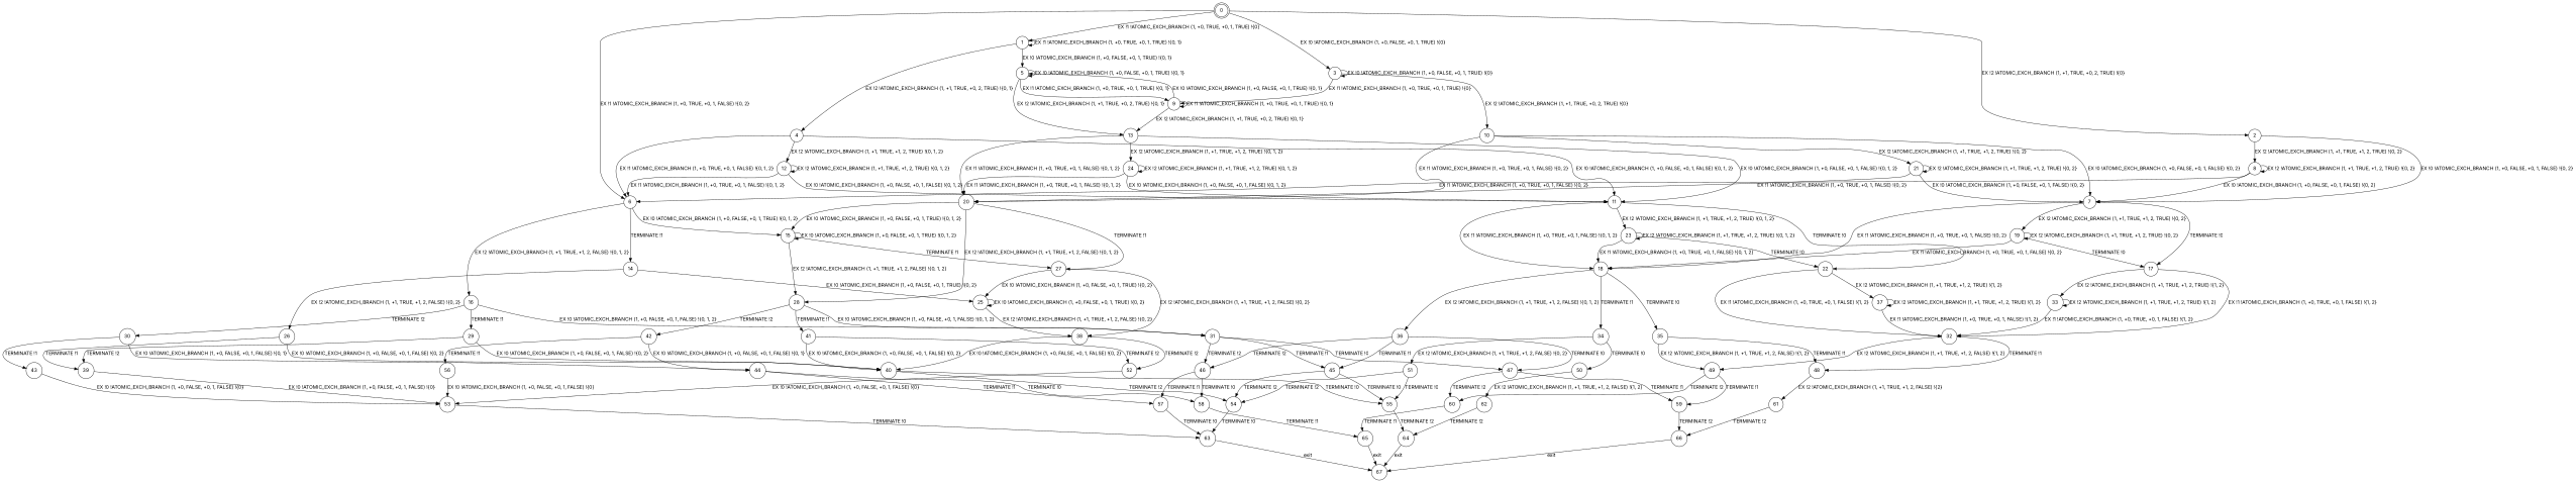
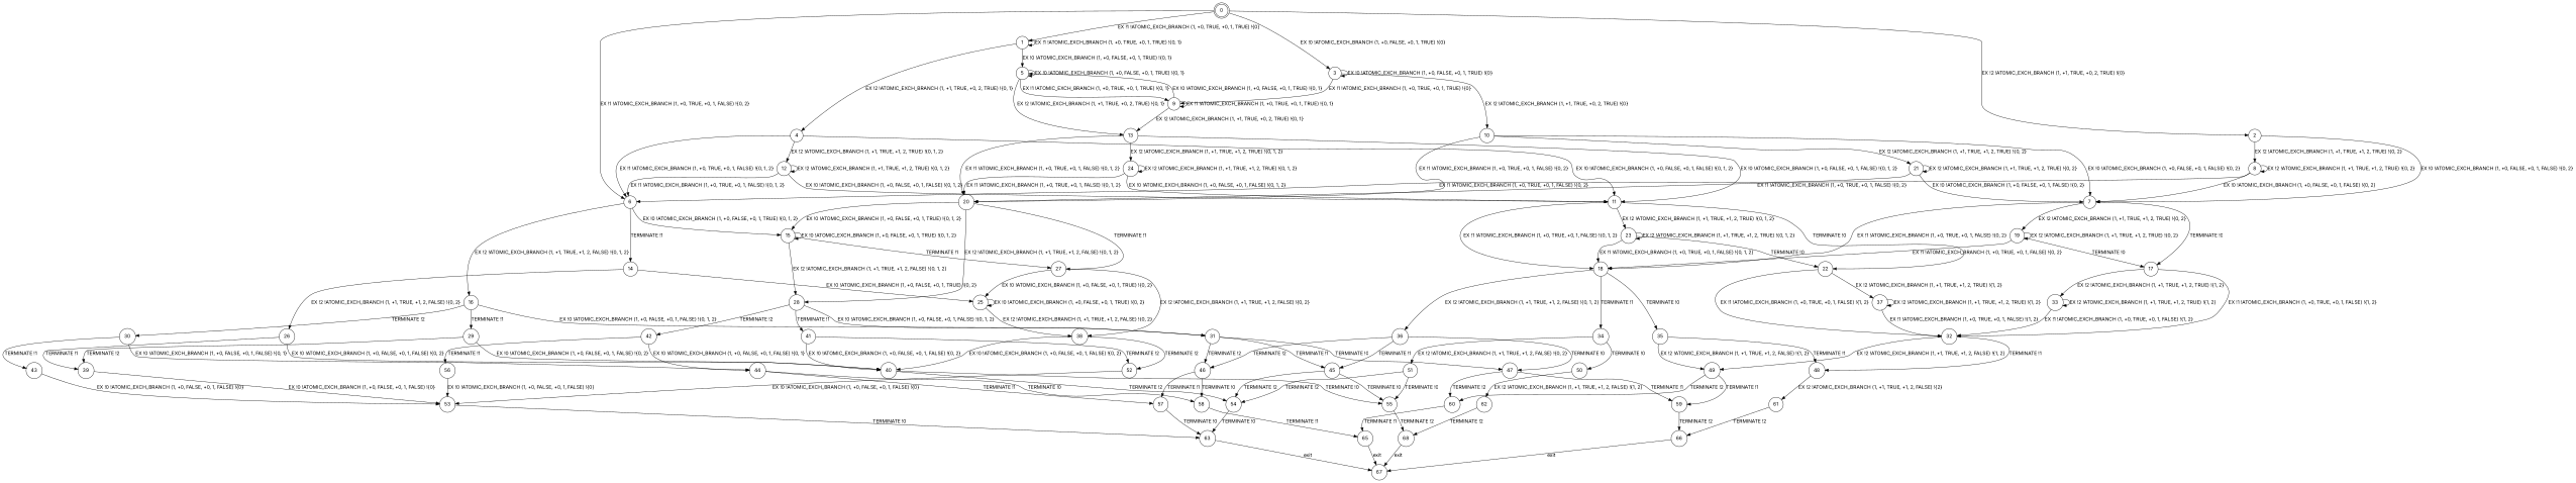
  digraph {
    fontname=Inter
    node [fontname=Inter shape=circle]
    edge [fontname=Inter]
    0 [peripheries=2]
    1
    2
    3
    6
    4
    5
    7
    8
    9
    10
    11
    12
    13
    14
    15
    16
    17
    18
    19
    20
    21
    22
    23
    24
    25
    26
    27
    28
    29
    30
    31
    32
    33
    34
    35
    36
    37
    38
    39
    40
    41
    42
    43
    44
    45
    46
    47
    48
    49
    50
    51
    52
    53
    54
    55
    56
    57
    58
    59
    60
    61
    62
    63
-   64
+   64 [label=68]
    65
    66
    67
    0 -> 1 [label="EX !1 !ATOMIC_EXCH_BRANCH (1, +0, TRUE, +0, 1, TRUE) !{0}"]
    0 -> 2 [label="EX !2 !ATOMIC_EXCH_BRANCH (1, +1, TRUE, +0, 2, TRUE) !{0}"]
    0 -> 3 [label="EX !0 !ATOMIC_EXCH_BRANCH (1, +0, FALSE, +0, 1, TRUE) !{0}"]
    0 -> 6 [label="EX !1 !ATOMIC_EXCH_BRANCH (1, +0, TRUE, +0, 1, FALSE) !{0, 2}"]
    1 -> 1 [label="EX !1 !ATOMIC_EXCH_BRANCH (1, +0, TRUE, +0, 1, TRUE) !{0, 1}"]
    1 -> 4 [label="EX !2 !ATOMIC_EXCH_BRANCH (1, +1, TRUE, +0, 2, TRUE) !{0, 1}"]
    1 -> 5 [label="EX !0 !ATOMIC_EXCH_BRANCH (1, +0, FALSE, +0, 1, TRUE) !{0, 1}"]
    2 -> 7 [label="EX !0 !ATOMIC_EXCH_BRANCH (1, +0, FALSE, +0, 1, FALSE) !{0, 2}"]
    2 -> 8 [label="EX !2 !ATOMIC_EXCH_BRANCH (1, +1, TRUE, +1, 2, TRUE) !{0, 2}"]
    3 -> 3 [label="EX !0 !ATOMIC_EXCH_BRANCH (1, +0, FALSE, +0, 1, TRUE) !{0}"]
    3 -> 9 [label="EX !1 !ATOMIC_EXCH_BRANCH (1, +0, TRUE, +0, 1, TRUE) !{0}"]
    3 -> 10 [label="EX !2 !ATOMIC_EXCH_BRANCH (1, +1, TRUE, +0, 2, TRUE) !{0}"]
    6 -> 14 [label="TERMINATE !1"]
    6 -> 15 [label="EX !0 !ATOMIC_EXCH_BRANCH (1, +0, FALSE, +0, 1, TRUE) !{0, 1, 2}"]
    6 -> 16 [label="EX !2 !ATOMIC_EXCH_BRANCH (1, +1, TRUE, +1, 2, FALSE) !{0, 1, 2}"]
    4 -> 6 [label="EX !1 !ATOMIC_EXCH_BRANCH (1, +0, TRUE, +0, 1, FALSE) !{0, 1, 2}"]
    4 -> 11 [label="EX !0 !ATOMIC_EXCH_BRANCH (1, +0, FALSE, +0, 1, FALSE) !{0, 1, 2}"]
    4 -> 12 [label="EX !2 !ATOMIC_EXCH_BRANCH (1, +1, TRUE, +1, 2, TRUE) !{0, 1, 2}"]
    5 -> 5 [label="EX !0 !ATOMIC_EXCH_BRANCH (1, +0, FALSE, +0, 1, TRUE) !{0, 1}"]
    5 -> 9 [label="EX !1 !ATOMIC_EXCH_BRANCH (1, +0, TRUE, +0, 1, TRUE) !{0, 1}"]
    5 -> 13 [label="EX !2 !ATOMIC_EXCH_BRANCH (1, +1, TRUE, +0, 2, TRUE) !{0, 1}"]
    7 -> 17 [label="TERMINATE !0"]
    7 -> 18 [label="EX !1 !ATOMIC_EXCH_BRANCH (1, +0, TRUE, +0, 1, FALSE) !{0, 2}"]
    7 -> 19 [label="EX !2 !ATOMIC_EXCH_BRANCH (1, +1, TRUE, +1, 2, TRUE) !{0, 2}"]
    8 -> 6 [label="EX !1 !ATOMIC_EXCH_BRANCH (1, +0, TRUE, +0, 1, FALSE) !{0, 2}"]
    8 -> 7 [label="EX !0 !ATOMIC_EXCH_BRANCH (1, +0, FALSE, +0, 1, FALSE) !{0, 2}"]
    8 -> 8 [label="EX !2 !ATOMIC_EXCH_BRANCH (1, +1, TRUE, +1, 2, TRUE) !{0, 2}"]
    9 -> 5 [label="EX !0 !ATOMIC_EXCH_BRANCH (1, +0, FALSE, +0, 1, TRUE) !{0, 1}"]
    9 -> 9 [label="EX !1 !ATOMIC_EXCH_BRANCH (1, +0, TRUE, +0, 1, TRUE) !{0, 1}"]
    9 -> 13 [label="EX !2 !ATOMIC_EXCH_BRANCH (1, +1, TRUE, +0, 2, TRUE) !{0, 1}"]
    10 -> 7 [label="EX !0 !ATOMIC_EXCH_BRANCH (1, +0, FALSE, +0, 1, FALSE) !{0, 2}"]
    10 -> 20 [label="EX !1 !ATOMIC_EXCH_BRANCH (1, +0, TRUE, +0, 1, FALSE) !{0, 2}"]
    10 -> 21 [label="EX !2 !ATOMIC_EXCH_BRANCH (1, +1, TRUE, +1, 2, TRUE) !{0, 2}"]
    11 -> 18 [label="EX !1 !ATOMIC_EXCH_BRANCH (1, +0, TRUE, +0, 1, FALSE) !{0, 1, 2}"]
    11 -> 22 [label="TERMINATE !0"]
    11 -> 23 [label="EX !2 !ATOMIC_EXCH_BRANCH (1, +1, TRUE, +1, 2, TRUE) !{0, 1, 2}"]
    12 -> 6 [label="EX !1 !ATOMIC_EXCH_BRANCH (1, +0, TRUE, +0, 1, FALSE) !{0, 1, 2}"]
    12 -> 11 [label="EX !0 !ATOMIC_EXCH_BRANCH (1, +0, FALSE, +0, 1, FALSE) !{0, 1, 2}"]
    12 -> 12 [label="EX !2 !ATOMIC_EXCH_BRANCH (1, +1, TRUE, +1, 2, TRUE) !{0, 1, 2}"]
    13 -> 11 [label="EX !0 !ATOMIC_EXCH_BRANCH (1, +0, FALSE, +0, 1, FALSE) !{0, 1, 2}"]
    13 -> 20 [label="EX !1 !ATOMIC_EXCH_BRANCH (1, +0, TRUE, +0, 1, FALSE) !{0, 1, 2}"]
    13 -> 24 [label="EX !2 !ATOMIC_EXCH_BRANCH (1, +1, TRUE, +1, 2, TRUE) !{0, 1, 2}"]
    14 -> 25 [label="EX !0 !ATOMIC_EXCH_BRANCH (1, +0, FALSE, +0, 1, TRUE) !{0, 2}"]
    14 -> 26 [label="EX !2 !ATOMIC_EXCH_BRANCH (1, +1, TRUE, +1, 2, FALSE) !{0, 2}"]
    15 -> 15 [label="EX !0 !ATOMIC_EXCH_BRANCH (1, +0, FALSE, +0, 1, TRUE) !{0, 1, 2}"]
    15 -> 27 [label="TERMINATE !1"]
    15 -> 28 [label="EX !2 !ATOMIC_EXCH_BRANCH (1, +1, TRUE, +1, 2, FALSE) !{0, 1, 2}"]
    16 -> 29 [label="TERMINATE !1"]
    16 -> 30 [label="TERMINATE !2"]
    16 -> 31 [label="EX !0 !ATOMIC_EXCH_BRANCH (1, +0, FALSE, +0, 1, FALSE) !{0, 1, 2}"]
    17 -> 32 [label="EX !1 !ATOMIC_EXCH_BRANCH (1, +0, TRUE, +0, 1, FALSE) !{1, 2}"]
    17 -> 33 [label="EX !2 !ATOMIC_EXCH_BRANCH (1, +1, TRUE, +1, 2, TRUE) !{1, 2}"]
    18 -> 34 [label="TERMINATE !1"]
    18 -> 35 [label="TERMINATE !0"]
    18 -> 36 [label="EX !2 !ATOMIC_EXCH_BRANCH (1, +1, TRUE, +1, 2, FALSE) !{0, 1, 2}"]
    19 -> 17 [label="TERMINATE !0"]
    19 -> 18 [label="EX !1 !ATOMIC_EXCH_BRANCH (1, +0, TRUE, +0, 1, FALSE) !{0, 2}"]
    19 -> 19 [label="EX !2 !ATOMIC_EXCH_BRANCH (1, +1, TRUE, +1, 2, TRUE) !{0, 2}"]
    20 -> 15 [label="EX !0 !ATOMIC_EXCH_BRANCH (1, +0, FALSE, +0, 1, TRUE) !{0, 1, 2}"]
    20 -> 27 [label="TERMINATE !1"]
    20 -> 28 [label="EX !2 !ATOMIC_EXCH_BRANCH (1, +1, TRUE, +1, 2, FALSE) !{0, 1, 2}"]
    21 -> 7 [label="EX !0 !ATOMIC_EXCH_BRANCH (1, +0, FALSE, +0, 1, FALSE) !{0, 2}"]
    21 -> 20 [label="EX !1 !ATOMIC_EXCH_BRANCH (1, +0, TRUE, +0, 1, FALSE) !{0, 2}"]
    21 -> 21 [label="EX !2 !ATOMIC_EXCH_BRANCH (1, +1, TRUE, +1, 2, TRUE) !{0, 2}"]
    22 -> 32 [label="EX !1 !ATOMIC_EXCH_BRANCH (1, +0, TRUE, +0, 1, FALSE) !{1, 2}"]
    22 -> 37 [label="EX !2 !ATOMIC_EXCH_BRANCH (1, +1, TRUE, +1, 2, TRUE) !{1, 2}"]
    23 -> 18 [label="EX !1 !ATOMIC_EXCH_BRANCH (1, +0, TRUE, +0, 1, FALSE) !{0, 1, 2}"]
    23 -> 22 [label="TERMINATE !0"]
    23 -> 23 [label="EX !2 !ATOMIC_EXCH_BRANCH (1, +1, TRUE, +1, 2, TRUE) !{0, 1, 2}"]
    24 -> 11 [label="EX !0 !ATOMIC_EXCH_BRANCH (1, +0, FALSE, +0, 1, FALSE) !{0, 1, 2}"]
    24 -> 20 [label="EX !1 !ATOMIC_EXCH_BRANCH (1, +0, TRUE, +0, 1, FALSE) !{0, 1, 2}"]
    24 -> 24 [label="EX !2 !ATOMIC_EXCH_BRANCH (1, +1, TRUE, +1, 2, TRUE) !{0, 1, 2}"]
    25 -> 25 [label="EX !0 !ATOMIC_EXCH_BRANCH (1, +0, FALSE, +0, 1, TRUE) !{0, 2}"]
    25 -> 38 [label="EX !2 !ATOMIC_EXCH_BRANCH (1, +1, TRUE, +1, 2, FALSE) !{0, 2}"]
    26 -> 39 [label="TERMINATE !1"]
    26 -> 40 [label="EX !0 !ATOMIC_EXCH_BRANCH (1, +0, FALSE, +0, 1, FALSE) !{0, 2}"]
    27 -> 25 [label="EX !0 !ATOMIC_EXCH_BRANCH (1, +0, FALSE, +0, 1, TRUE) !{0, 2}"]
    27 -> 38 [label="EX !2 !ATOMIC_EXCH_BRANCH (1, +1, TRUE, +1, 2, FALSE) !{0, 2}"]
    28 -> 31 [label="EX !0 !ATOMIC_EXCH_BRANCH (1, +0, FALSE, +0, 1, FALSE) !{0, 1, 2}"]
    28 -> 41 [label="TERMINATE !1"]
    28 -> 42 [label="TERMINATE !2"]
    29 -> 39 [label="TERMINATE !2"]
    29 -> 40 [label="EX !0 !ATOMIC_EXCH_BRANCH (1, +0, FALSE, +0, 1, FALSE) !{0, 2}"]
    30 -> 43 [label="TERMINATE !1"]
    30 -> 44 [label="EX !0 !ATOMIC_EXCH_BRANCH (1, +0, FALSE, +0, 1, FALSE) !{0, 1}"]
    31 -> 45 [label="TERMINATE !1"]
    31 -> 46 [label="TERMINATE !2"]
    31 -> 47 [label="TERMINATE !0"]
    32 -> 48 [label="TERMINATE !1"]
    32 -> 49 [label="EX !2 !ATOMIC_EXCH_BRANCH (1, +1, TRUE, +1, 2, FALSE) !{1, 2}"]
    33 -> 32 [label="EX !1 !ATOMIC_EXCH_BRANCH (1, +0, TRUE, +0, 1, FALSE) !{1, 2}"]
    33 -> 33 [label="EX !2 !ATOMIC_EXCH_BRANCH (1, +1, TRUE, +1, 2, TRUE) !{1, 2}"]
    34 -> 50 [label="TERMINATE !0"]
    34 -> 51 [label="EX !2 !ATOMIC_EXCH_BRANCH (1, +1, TRUE, +1, 2, FALSE) !{0, 2}"]
    35 -> 48 [label="TERMINATE !1"]
    35 -> 49 [label="EX !2 !ATOMIC_EXCH_BRANCH (1, +1, TRUE, +1, 2, FALSE) !{1, 2}"]
    36 -> 45 [label="TERMINATE !1"]
    36 -> 46 [label="TERMINATE !2"]
    36 -> 47 [label="TERMINATE !0"]
    37 -> 32 [label="EX !1 !ATOMIC_EXCH_BRANCH (1, +0, TRUE, +0, 1, FALSE) !{1, 2}"]
    37 -> 37 [label="EX !2 !ATOMIC_EXCH_BRANCH (1, +1, TRUE, +1, 2, TRUE) !{1, 2}"]
    38 -> 40 [label="EX !0 !ATOMIC_EXCH_BRANCH (1, +0, FALSE, +0, 1, FALSE) !{0, 2}"]
    38 -> 52 [label="TERMINATE !2"]
    39 -> 53 [label="EX !0 !ATOMIC_EXCH_BRANCH (1, +0, FALSE, +0, 1, FALSE) !{0}"]
    40 -> 54 [label="TERMINATE !2"]
    40 -> 55 [label="TERMINATE !0"]
    41 -> 40 [label="EX !0 !ATOMIC_EXCH_BRANCH (1, +0, FALSE, +0, 1, FALSE) !{0, 2}"]
    41 -> 52 [label="TERMINATE !2"]
    42 -> 44 [label="EX !0 !ATOMIC_EXCH_BRANCH (1, +0, FALSE, +0, 1, FALSE) !{0, 1}"]
    42 -> 56 [label="TERMINATE !1"]
    43 -> 53 [label="EX !0 !ATOMIC_EXCH_BRANCH (1, +0, FALSE, +0, 1, FALSE) !{0}"]
    44 -> 57 [label="TERMINATE !1"]
    44 -> 58 [label="TERMINATE !0"]
    45 -> 54 [label="TERMINATE !2"]
    45 -> 55 [label="TERMINATE !0"]
    46 -> 57 [label="TERMINATE !1"]
    46 -> 58 [label="TERMINATE !0"]
    47 -> 59 [label="TERMINATE !1"]
    47 -> 60 [label="TERMINATE !2"]
    48 -> 61 [label="EX !2 !ATOMIC_EXCH_BRANCH (1, +1, TRUE, +1, 2, FALSE) !{2}"]
    49 -> 59 [label="TERMINATE !1"]
    49 -> 60 [label="TERMINATE !2"]
    50 -> 62 [label="EX !2 !ATOMIC_EXCH_BRANCH (1, +1, TRUE, +1, 2, FALSE) !{1, 2}"]
    51 -> 54 [label="TERMINATE !2"]
    51 -> 55 [label="TERMINATE !0"]
    52 -> 53 [label="EX !0 !ATOMIC_EXCH_BRANCH (1, +0, FALSE, +0, 1, FALSE) !{0}"]
    53 -> 63 [label="TERMINATE !0"]
    54 -> 63 [label="TERMINATE !0"]
    55 -> 64 [label="TERMINATE !2"]
    56 -> 53 [label="EX !0 !ATOMIC_EXCH_BRANCH (1, +0, FALSE, +0, 1, FALSE) !{0}"]
    57 -> 63 [label="TERMINATE !0"]
    58 -> 65 [label="TERMINATE !1"]
    59 -> 66 [label="TERMINATE !2"]
    60 -> 65 [label="TERMINATE !1"]
    61 -> 66 [label="TERMINATE !2"]
    62 -> 64 [label="TERMINATE !2"]
    63 -> 67 [label=exit]
    64 -> 67 [label=exit]
    65 -> 67 [label=exit]
    66 -> 67 [label=exit]
  }
